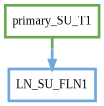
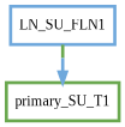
  digraph {
    fontname="Liberation Serif"
    node [fillcolor=white fontname="Liberation Serif" penwidth=3.0 shape=box]
    primary_SU_T1 [color="#6aa84f"]
    LN_SU_FLN1 [color="#6fa8dc"]
-   primary_SU_T1 -> LN_SU_FLN1 [color="#6aa84f;0.5:#6fa8dc" penwidth=3 fontname="Liberation Serif"]
+   LN_SU_FLN1 -> primary_SU_T1 [color="#6aa84f;0.5:#6fa8dc" penwidth=3 fontname="Liberation Serif"]
  }
